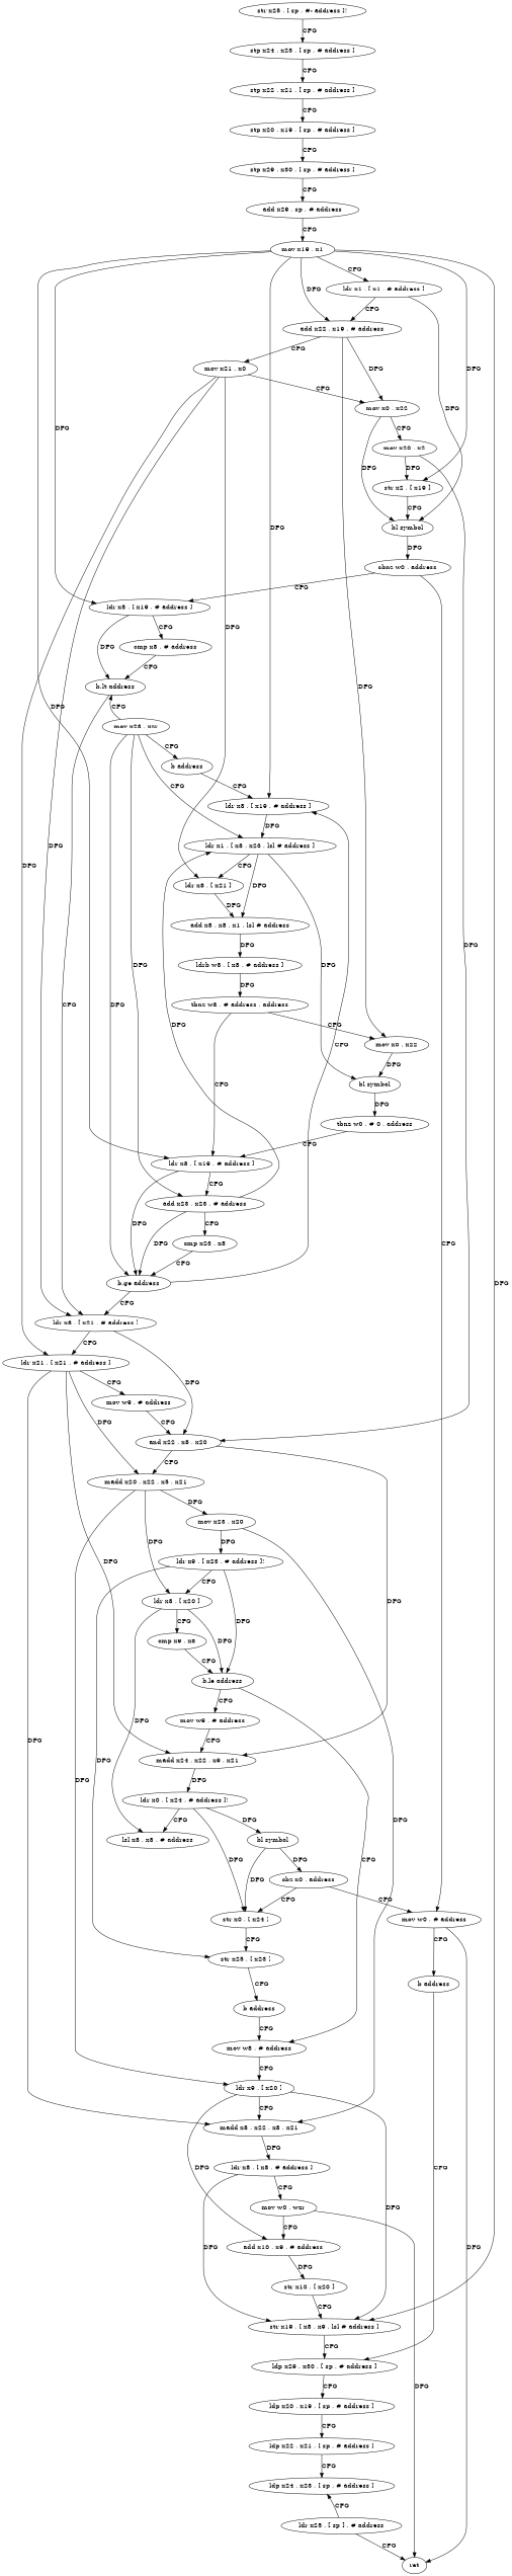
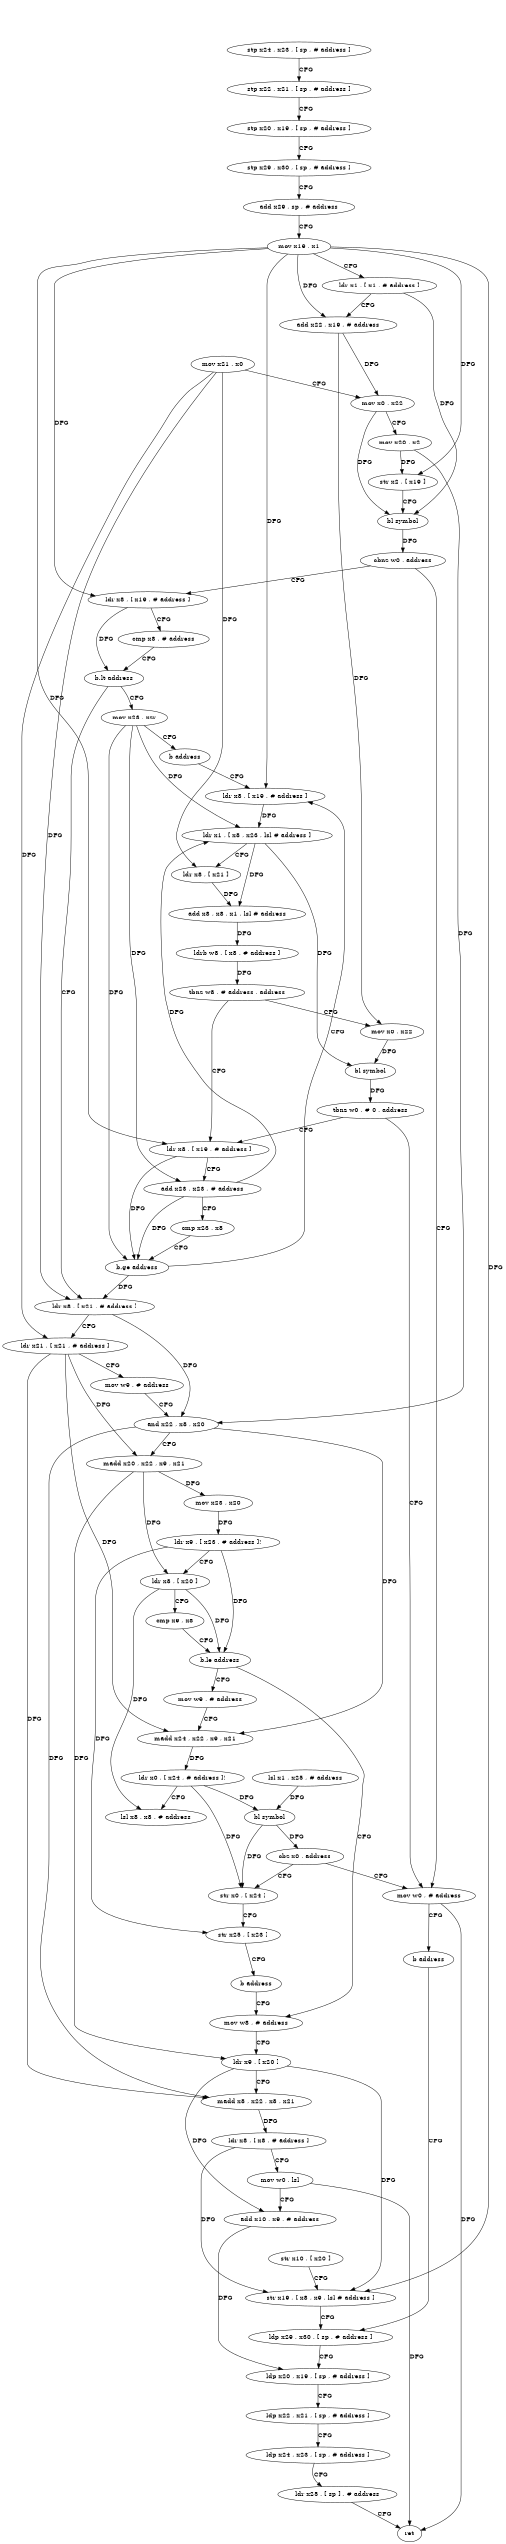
  digraph {
-   n1 [label="str x25 , [ sp , #- address ]!"]
    n2 [label="stp x24 , x23 , [ sp , # address ]"]
    n3 [label="stp x22 , x21 , [ sp , # address ]"]
    n4 [label="stp x20 , x19 , [ sp , # address ]"]
    n5 [label="stp x29 , x30 , [ sp , # address ]"]
    n6 [label="add x29 , sp , # address"]
    n7 [label="mov x19 , x1"]
    n8 [label="ldr x1 , [ x1 , # address ]"]
    n9 [label="add x22 , x19 , # address"]
    n10 [label="str x2 , [ x19 ]"]
    n11 [label="ldr x8 , [ x19 , # address ]"]
    n12 [label="ldr x8 , [ x19 , # address ]"]
    n13 [label="str x19 , [ x8 , x9 , lsl # address ]"]
    n14 [label="ldr x8 , [ x19 , # address ]"]
    n15 [label="bl symbol"]
    n16 [label="mov x21 , x0"]
    n17 [label="mov x0 , x22"]
    n18 [label="mov x0 , x22"]
    n19 [label="cmp x8 , # address"]
    n20 [label="b.lt address"]
    n21 [label="ldr x1 , [ x8 , x23 , lsl # address ]"]
    n22 [label="ldp x29 , x30 , [ sp , # address ]"]
    n23 [label="add x23 , x23 , # address"]
    n24 [label="b.ge address"]
    n25 [label="cbnz w0 , address"]
    n26 [label="ldr x8 , [ x21 , # address ]"]
    n27 [label="ldr x21 , [ x21 , # address ]"]
    n28 [label="ldr x8 , [ x21 ]"]
    n29 [label="mov x20 , x2"]
    n30 [label="bl symbol"]
    n31 [label="and x22 , x8 , x20"]
    n32 [label="mov w9 , # address"]
-   n33 [label="madd x20 , x22 , x5 , x21"]
+   n33 [label="madd x20 , x22 , x9 , x21"]
    n34 [label="madd x24 , x22 , x9 , x21"]
    n35 [label="madd x8 , x22 , x8 , x21"]
    n36 [label="add x8 , x8 , x1 , lsl # address"]
    n37 [label="mov w0 , # address"]
    n38 [label="b address"]
    n39 [label=ret]
    n40 [label="mov x23 , xzr"]
    n41 [label="ldp x20 , x19 , [ sp , # address ]"]
    n42 [label="ldp x22 , x21 , [ sp , # address ]"]
    n43 [label="b address"]
    n44 [label="cmp x23 , x8"]
    n45 [label="ldp x24 , x23 , [ sp , # address ]"]
    n46 [label="ldr x25 , [ sp ] , # address"]
    n47 [label="mov x23 , x20"]
    n48 [label="ldr x8 , [ x20 ]"]
    n49 [label="ldr x9 , [ x20 ]"]
    n50 [label="ldr x0 , [ x24 , # address ]!"]
    n51 [label="ldr x8 , [ x8 , # address ]"]
    n52 [label="ldr x9 , [ x23 , # address ]!"]
    n53 [label="b.le address"]
    n54 [label="cmp x9 , x8"]
    n55 [label="lsl x8 , x8 , # address"]
    n56 [label="add x10 , x9 , # address"]
    n57 [label="str x10 , [ x20 ]"]
    n58 [label="str x25 , [ x23 ]"]
    n59 [label="mov w9 , # address"]
    n60 [label="mov w8 , # address"]
    n61 [label="b address"]
    n62 [label="bl symbol"]
    n63 [label="str x0 , [ x24 ]"]
    n64 [label="cbz x0 , address"]
-   n66 [label="mov w0 , wzr"]
+   n65 [label="lsl x1 , x25 , # address"]
+   n66 [label="mov w0 , lsl"]
    n67 [label="ldrb w8 , [ x8 , # address ]"]
    n68 [label="tbnz w0 , # 0 , address"]
    n69 [label="tbnz w8 , # address , address"]
-   n1 -> n2 [label=CFG]
    n2 -> n3 [label=CFG]
    n3 -> n4 [label=CFG]
    n4 -> n5 [label=CFG]
    n5 -> n6 [label=CFG]
    n6 -> n7 [label=CFG]
    n7 -> n8 [label=CFG]
    n7 -> n9 [label=DFG]
    n7 -> n10 [label=DFG]
    n7 -> n11 [label=DFG]
    n7 -> n12 [label=DFG]
    n7 -> n13 [label=DFG]
    n7 -> n14 [label=DFG]
    n8 -> n9 [label=CFG]
    n8 -> n15 [label=DFG]
-   n9 -> n16 [label=CFG]
    n9 -> n17 [label=DFG]
    n9 -> n18 [label=DFG]
    n10 -> n15 [label=CFG]
    n11 -> n19 [label=CFG]
    n11 -> n20 [label=DFG]
    n12 -> n21 [label=DFG]
    n13 -> n22 [label=CFG]
    n14 -> n23 [label=CFG]
    n14 -> n24 [label=DFG]
    n15 -> n25 [label=DFG]
    n16 -> n17 [label=CFG]
    n16 -> n26 [label=DFG]
    n16 -> n27 [label=DFG]
    n16 -> n28 [label=DFG]
    n17 -> n15 [label=DFG]
    n17 -> n29 [label=CFG]
    n18 -> n30 [label=DFG]
    n19 -> n20 [label=CFG]
    n20 -> n26 [label=CFG]
-   n40 -> n20 [label=CFG]
+   n20 -> n40 [label=CFG]
    n21 -> n28 [label=CFG]
    n21 -> n30 [label=DFG]
    n21 -> n36 [label=DFG]
    n22 -> n41 [label=CFG]
    n23 -> n21 [label=DFG]
    n23 -> n24 [label=DFG]
    n23 -> n44 [label=CFG]
    n24 -> n12 [label=CFG]
-   n24 -> n26 [label=CFG]
+   n24 -> n26 [label=DFG]
    n25 -> n11 [label=CFG]
    n25 -> n37 [label=CFG]
    n26 -> n27 [label=CFG]
    n26 -> n31 [label=DFG]
    n27 -> n32 [label=CFG]
    n27 -> n33 [label=DFG]
    n27 -> n34 [label=DFG]
    n27 -> n35 [label=DFG]
    n28 -> n36 [label=DFG]
    n29 -> n10 [label=DFG]
    n29 -> n31 [label=DFG]
    n30 -> n68 [label=DFG]
    n31 -> n33 [label=CFG]
    n31 -> n34 [label=DFG]
-   n47 -> n35 [label=DFG]
+   n31 -> n35 [label=DFG]
    n32 -> n31 [label=CFG]
    n33 -> n47 [label=DFG]
    n33 -> n48 [label=DFG]
    n33 -> n49 [label=DFG]
    n34 -> n50 [label=DFG]
    n35 -> n51 [label=DFG]
    n36 -> n67 [label=DFG]
    n37 -> n38 [label=CFG]
    n37 -> n39 [label=DFG]
    n38 -> n22 [label=CFG]
-   n40 -> n21 [label=CFG]
+   n40 -> n21 [label=DFG]
    n40 -> n23 [label=DFG]
    n40 -> n24 [label=DFG]
    n40 -> n43 [label=CFG]
    n41 -> n42 [label=CFG]
    n42 -> n45 [label=CFG]
    n43 -> n12 [label=CFG]
    n44 -> n24 [label=CFG]
-   n46 -> n45 [label=CFG]
+   n45 -> n46 [label=CFG]
    n46 -> n39 [label=CFG]
    n47 -> n52 [label=DFG]
    n48 -> n53 [label=DFG]
    n48 -> n54 [label=CFG]
    n48 -> n55 [label=DFG]
    n49 -> n13 [label=DFG]
    n49 -> n35 [label=CFG]
    n49 -> n56 [label=DFG]
    n50 -> n55 [label=CFG]
    n50 -> n62 [label=DFG]
    n50 -> n63 [label=DFG]
    n51 -> n13 [label=DFG]
    n51 -> n66 [label=CFG]
    n52 -> n48 [label=CFG]
    n52 -> n53 [label=DFG]
    n52 -> n58 [label=DFG]
    n53 -> n59 [label=CFG]
    n53 -> n60 [label=CFG]
    n54 -> n53 [label=CFG]
-   n56 -> n57 [label=DFG]
+   n56 -> n41 [label=DFG]
    n57 -> n13 [label=CFG]
    n58 -> n61 [label=CFG]
    n59 -> n34 [label=CFG]
    n60 -> n49 [label=CFG]
    n61 -> n60 [label=CFG]
    n62 -> n63 [label=DFG]
    n62 -> n64 [label=DFG]
    n63 -> n58 [label=CFG]
    n64 -> n37 [label=CFG]
    n64 -> n63 [label=CFG]
+   n65 -> n62 [label=DFG]
    n66 -> n39 [label=DFG]
    n66 -> n56 [label=CFG]
    n67 -> n69 [label=DFG]
    n68 -> n14 [label=CFG]
+   n68 -> n37 [label=CFG]
    n69 -> n14 [label=CFG]
    n69 -> n18 [label=CFG]
  }
